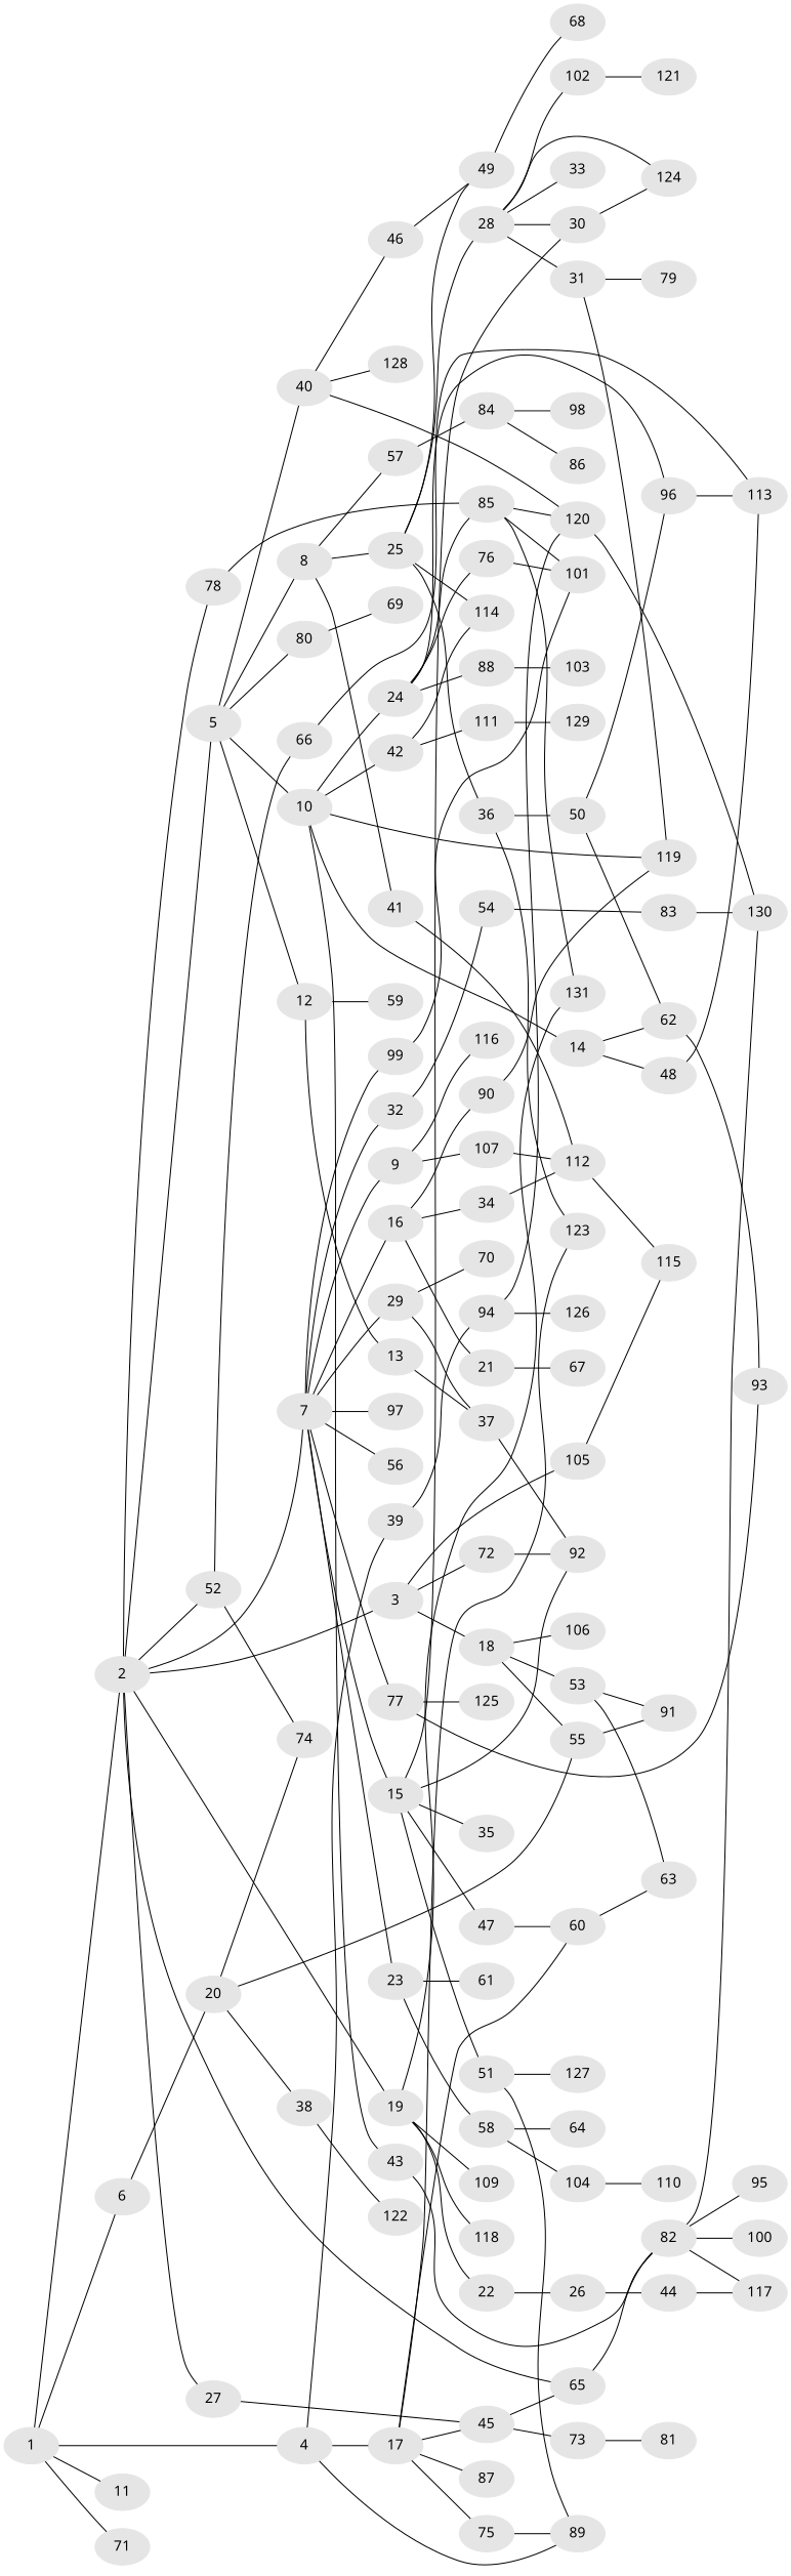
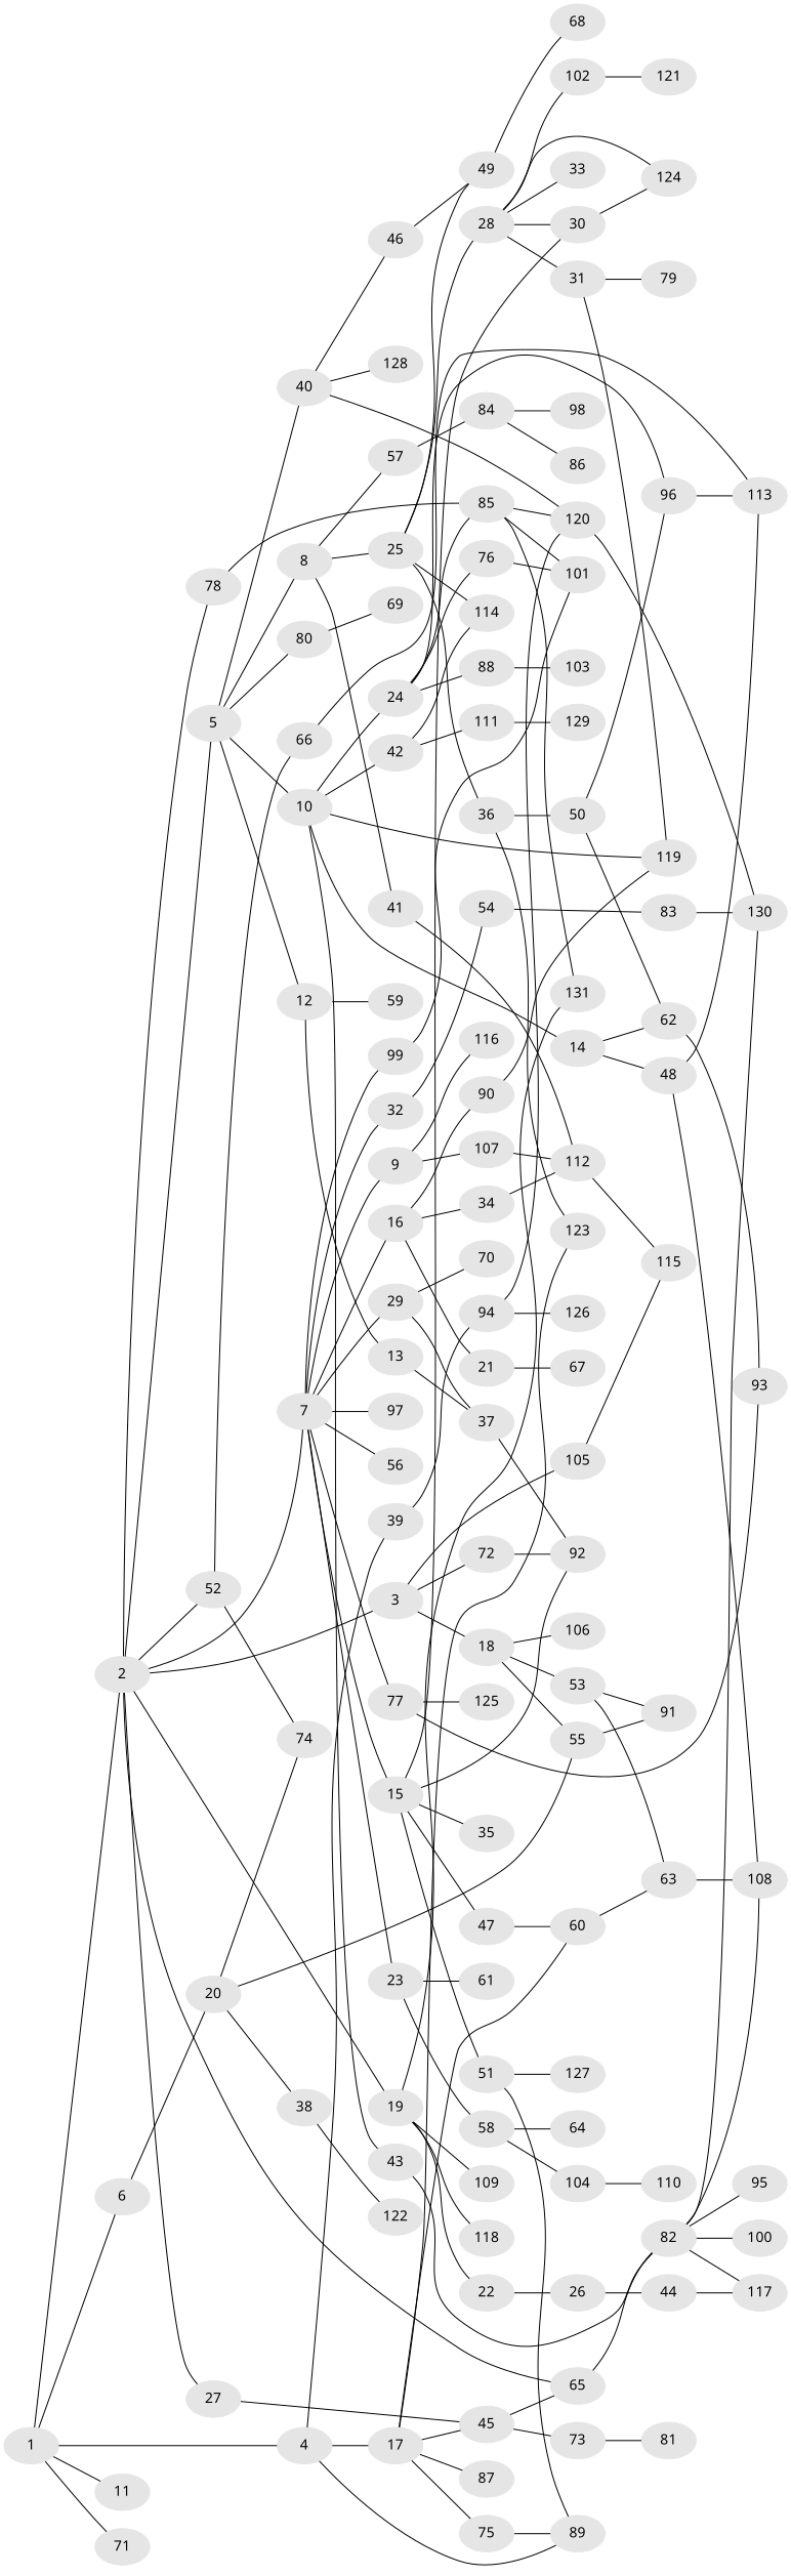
  graph {
    fontname="Noto Sans"
    rankdir=LR
    node [color=gray90 fontname="Noto Sans" style=filled]
    edge [fontname="Noto Sans"]
    1
    2
    4
    6
    11
    71
    3
    5
    7
    19
    27
    52
    65
    78
    17
    39
    89
    20
    18
    72
    105
    8
    10
    12
    40
    80
    9
    15
    16
    23
    29
    32
    56
    77
    97
    99
    22
    109
    118
    131
    45
    74
    66
    82
    85
    53
    55
    106
    92
    115
    60
    75
    87
    123
    94
    25
    41
    57
    14
    24
    42
    43
    119
    13
    59
    46
    128
    120
    69
    38
    107
    116
    30
    35
    47
    51
    21
    34
    90
    58
    61
    37
    70
    54
    93
    125
    101
    28
    36
    49
    114
    112
    84
    48
    62
    76
    88
    96
    111
+   108
    113
    124
    127
    67
    73
    63
    91
    26
    122
    44
    64
    104
    103
    31
    33
    102
    50
    68
    117
    79
    121
    83
    126
    129
    130
    95
    100
    81
    86
    98
    110
    1 -- 2
    1 -- 4
    1 -- 6
    1 -- 11
    1 -- 71
    2 -- 3
    2 -- 5
    2 -- 7
    2 -- 19
    2 -- 27
    2 -- 52
    2 -- 65
    2 -- 78
    4 -- 17
    4 -- 39
    4 -- 89
    6 -- 20
    3 -- 18
    3 -- 72
    3 -- 105
    5 -- 8
    5 -- 10
    5 -- 12
    5 -- 40
    5 -- 80
    7 -- 9
    7 -- 15
    7 -- 16
    7 -- 23
    7 -- 29
    7 -- 32
    7 -- 56
    7 -- 77
    7 -- 97
    7 -- 99
    19 -- 22
    19 -- 109
    19 -- 118
    19 -- 131
    27 -- 45
    52 -- 74
    52 -- 66
    65 -- 82
    78 -- 85
    17 -- 45
    17 -- 60
    17 -- 75
    17 -- 87
    17 -- 123
    39 -- 94
    20 -- 74
    20 -- 55
    20 -- 38
    18 -- 53
    18 -- 55
    18 -- 106
    72 -- 92
    105 -- 115
    8 -- 25
    8 -- 41
    8 -- 57
    10 -- 14
    10 -- 24
    10 -- 42
    10 -- 43
    10 -- 119
    12 -- 13
    12 -- 59
    40 -- 46
    40 -- 128
    40 -- 120
    80 -- 69
    9 -- 107
    9 -- 116
    15 -- 92
    15 -- 30
    15 -- 35
    15 -- 47
    15 -- 51
    16 -- 21
    16 -- 34
    16 -- 90
    23 -- 58
    23 -- 61
    29 -- 37
    29 -- 70
    32 -- 54
    77 -- 93
    77 -- 125
    99 -- 101
    22 -- 26
    45 -- 65
    45 -- 73
    66 -- 113
+   82 -- 108
    82 -- 117
    82 -- 130
    82 -- 95
    82 -- 100
    85 -- 131
    85 -- 120
    85 -- 101
    53 -- 63
    53 -- 91
    55 -- 91
    60 -- 63
    75 -- 89
    94 -- 120
    94 -- 126
    25 -- 28
    25 -- 36
    25 -- 49
    25 -- 114
    41 -- 112
    57 -- 84
    14 -- 48
    14 -- 62
    24 -- 85
    24 -- 76
    24 -- 88
    24 -- 96
    42 -- 114
    42 -- 111
    43 -- 82
    13 -- 37
    46 -- 49
    120 -- 130
    38 -- 122
    107 -- 112
    30 -- 124
    47 -- 60
    51 -- 89
    51 -- 127
    21 -- 67
    34 -- 112
    90 -- 119
    58 -- 64
    58 -- 104
    37 -- 92
    54 -- 83
    28 -- 30
    28 -- 124
    28 -- 31
    28 -- 33
    28 -- 102
    36 -- 123
    36 -- 50
    49 -- 68
    112 -- 115
    84 -- 86
    84 -- 98
+   48 -- 108
    48 -- 113
    62 -- 93
    76 -- 101
    88 -- 103
    96 -- 113
    111 -- 129
    73 -- 81
+   63 -- 108
    26 -- 44
    44 -- 117
    104 -- 110
    31 -- 119
    31 -- 79
    102 -- 121
    50 -- 62
    50 -- 96
    83 -- 130
  }
